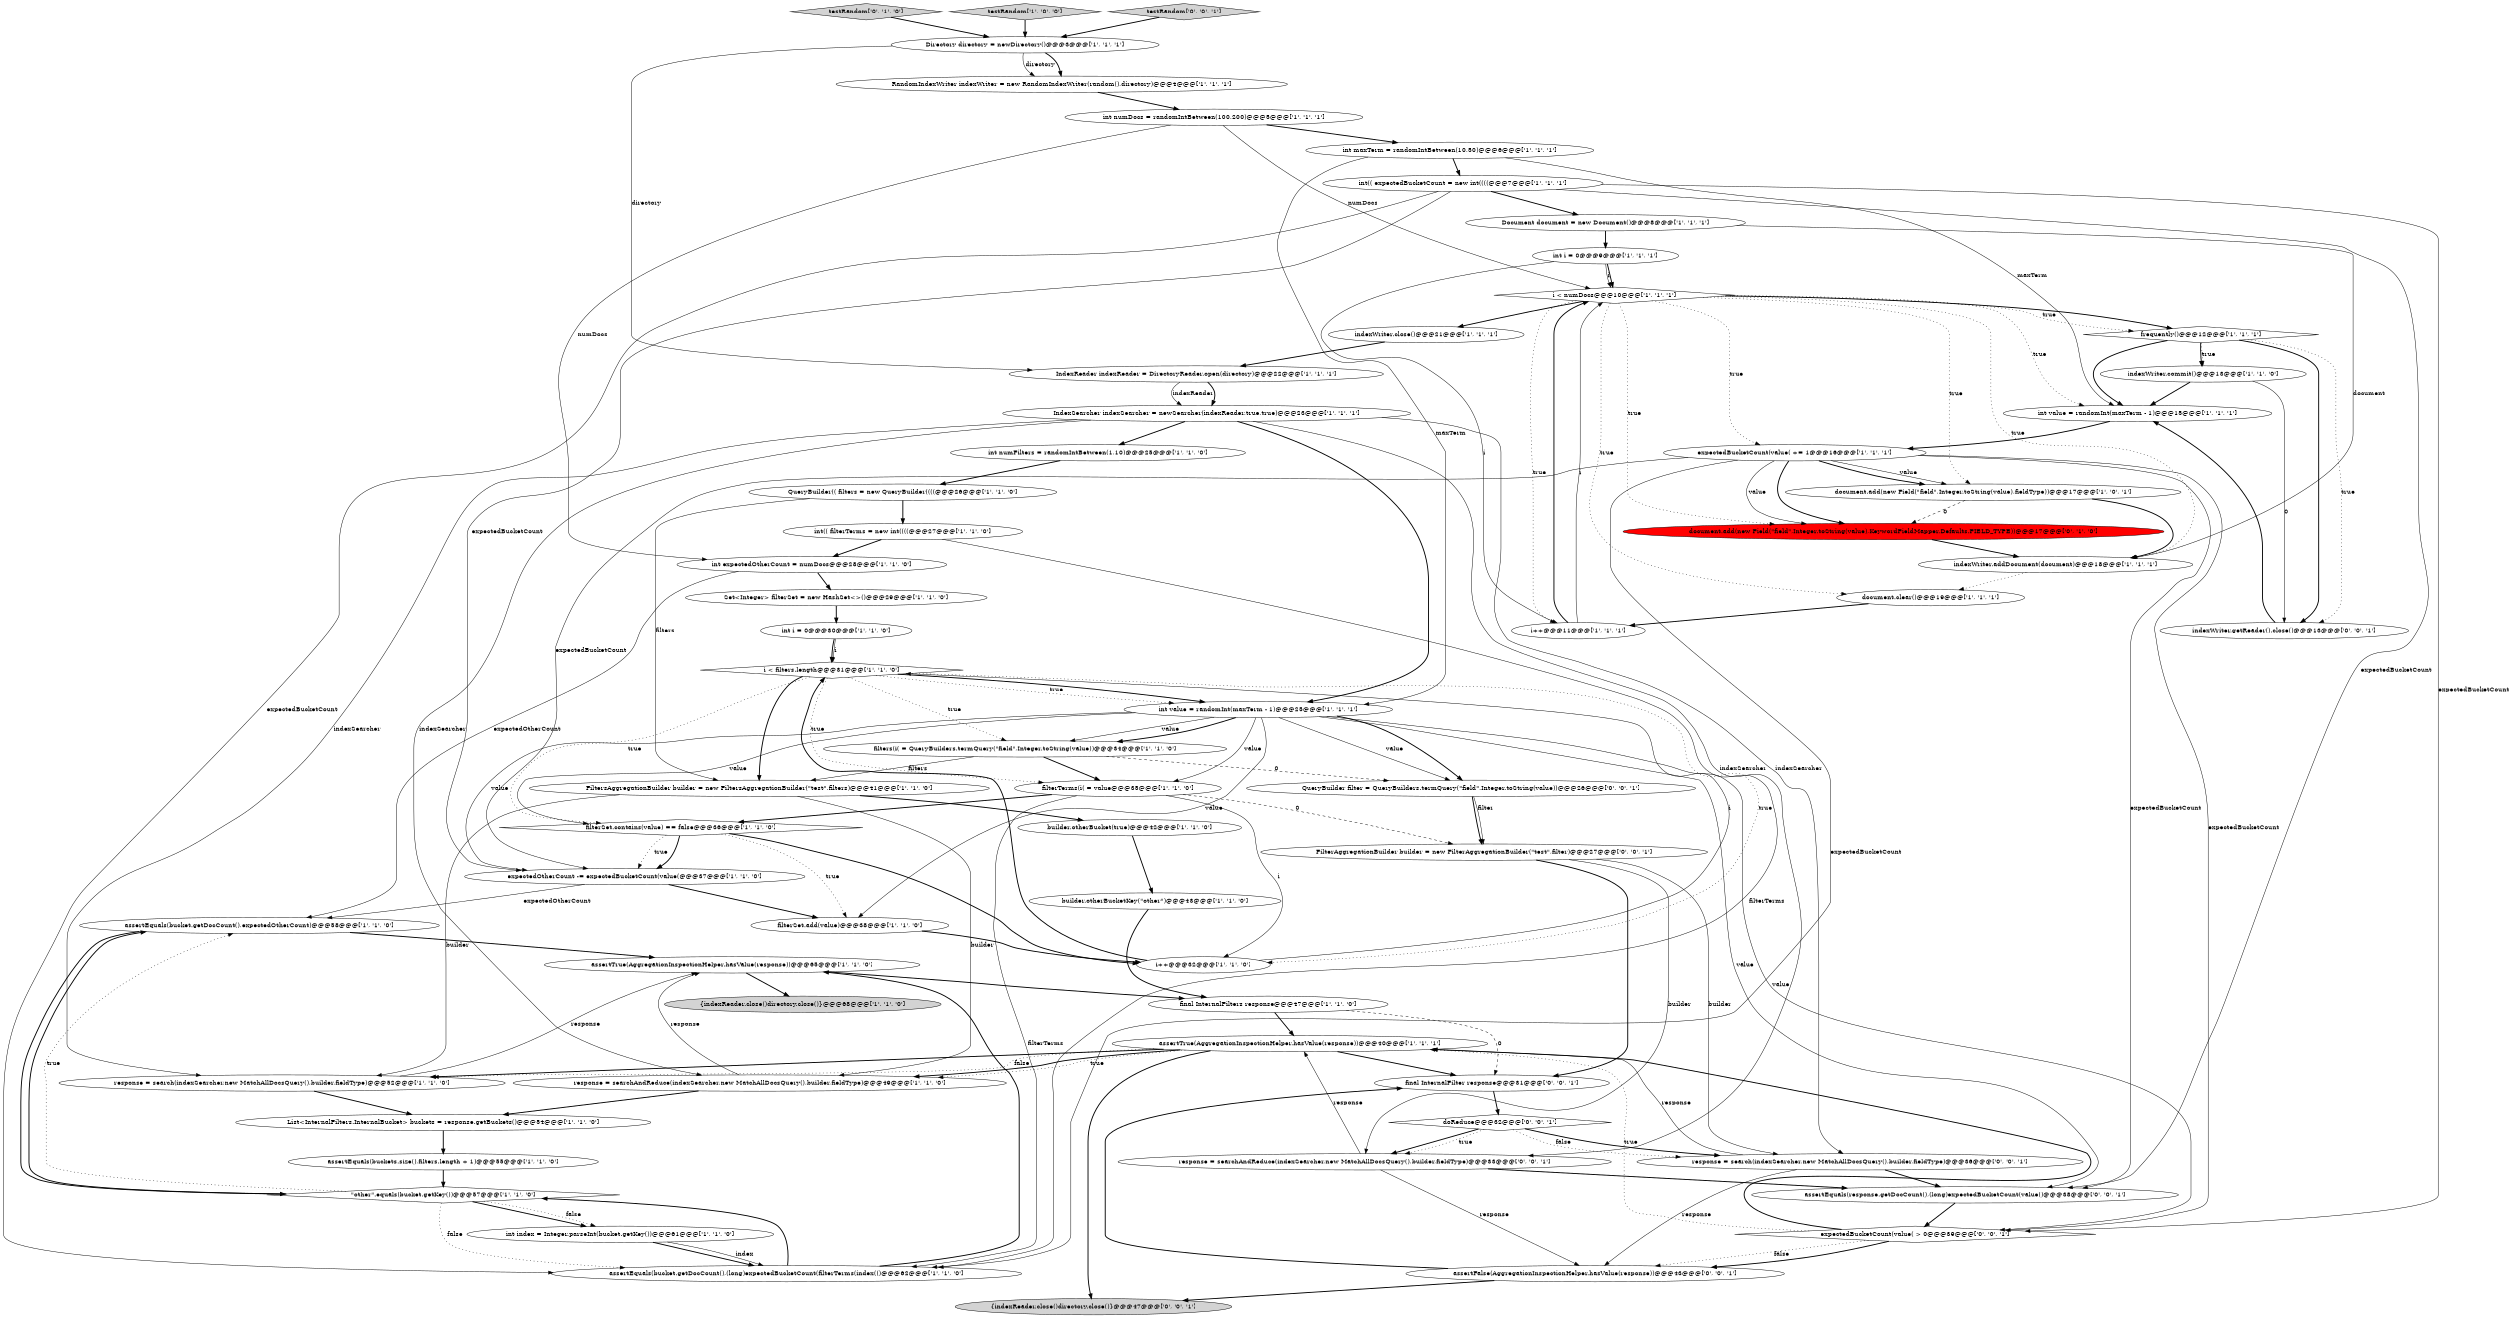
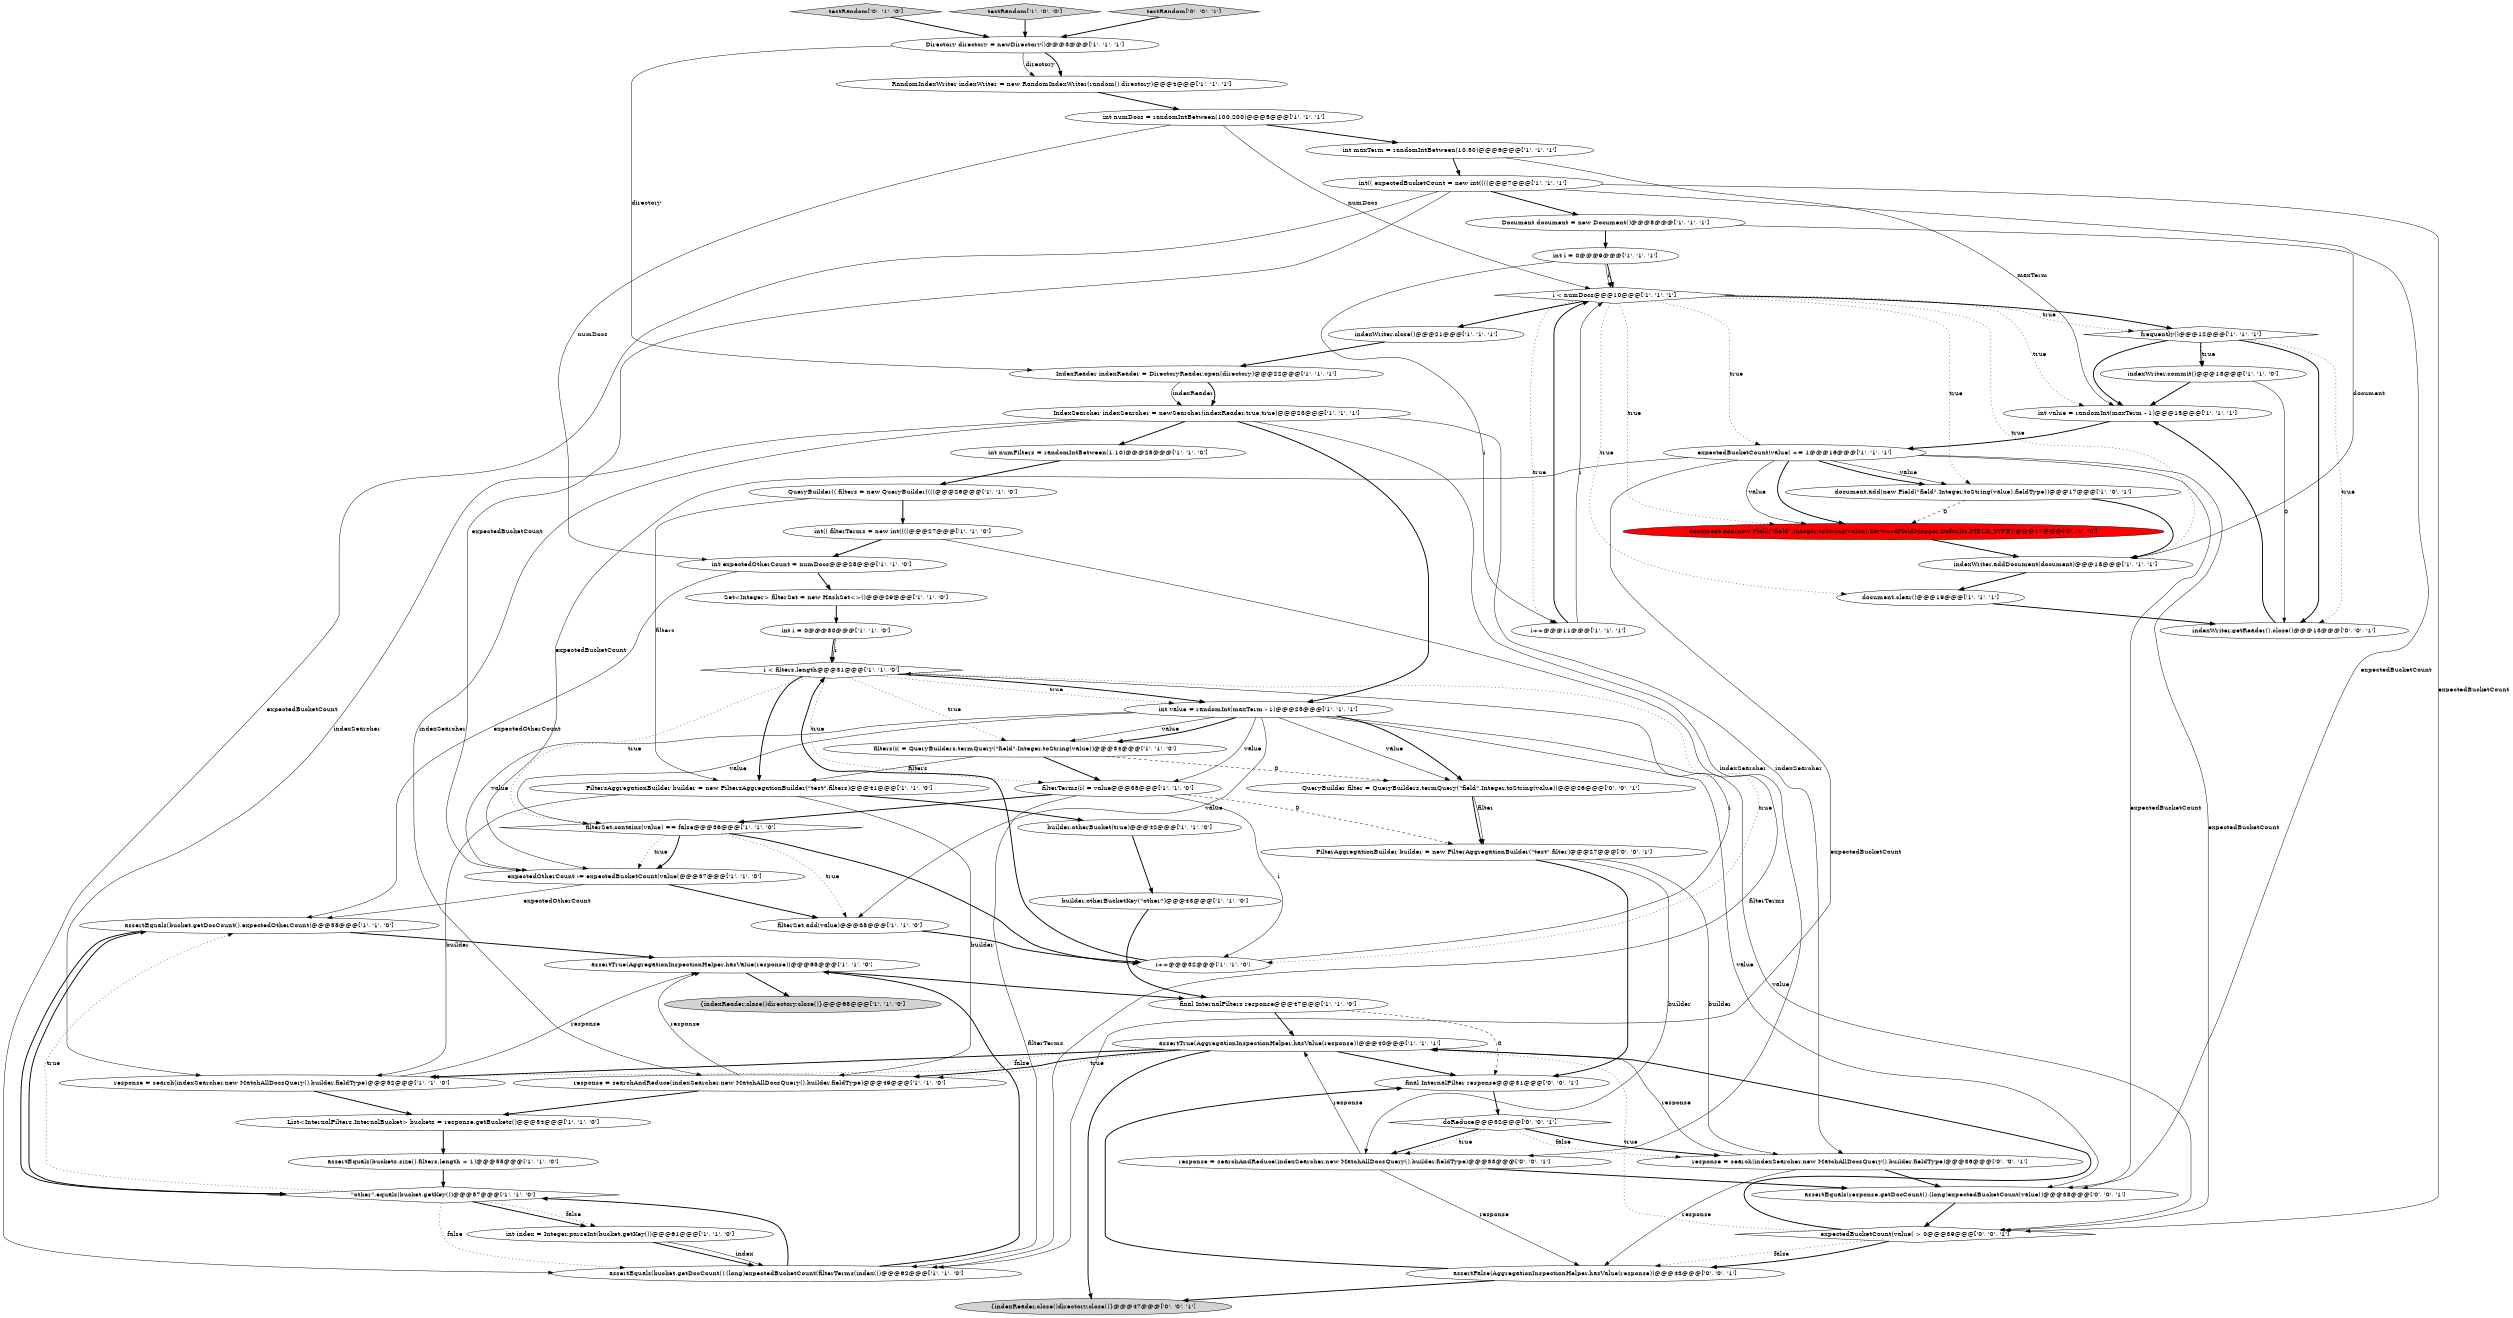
  digraph {
    node [fillcolor=white shape=ellipse style=filled]
    edge [style=bold]
    n1 [fillcolor=lightgray label="testRandom['0', '1', '0']" shape=diamond]
    n2 [label="Directory directory = newDirectory()@@@3@@@['1', '1', '1']"]
    n3 [label="RandomIndexWriter indexWriter = new RandomIndexWriter(random(),directory)@@@4@@@['1', '1', '1']"]
    n4 [label="IndexReader indexReader = DirectoryReader.open(directory)@@@22@@@['1', '1', '1']"]
    n5 [label="expectedOtherCount -= expectedBucketCount(value(@@@37@@@['1', '1', '0']"]
    n6 [label="assertEquals(bucket.getDocCount(),expectedOtherCount)@@@58@@@['1', '1', '0']"]
    n7 [label="filterSet.add(value)@@@38@@@['1', '1', '0']"]
    n8 [label="assertTrue(AggregationInspectionHelper.hasValue(response))@@@65@@@['1', '1', '0']"]
    n9 [label="\"other\".equals(bucket.getKey())@@@57@@@['1', '1', '0']" shape=diamond]
    n10 [label="i++@@@32@@@['1', '1', '0']"]
    n11 [label="response = searchAndReduce(indexSearcher,new MatchAllDocsQuery(),builder,fieldType)@@@49@@@['1', '1', '0']"]
    n12 [label="List<InternalFilters.InternalBucket> buckets = response.getBuckets()@@@54@@@['1', '1', '0']"]
    n13 [fillcolor=lightgray label="{indexReader.close()directory.close()}@@@68@@@['1', '1', '0']"]
    n14 [label="final InternalFilters response@@@47@@@['1', '1', '0']"]
    n15 [label="assertEquals(buckets.size(),filters.length + 1)@@@55@@@['1', '1', '0']"]
    n16 [label="assertTrue(AggregationInspectionHelper.hasValue(response))@@@40@@@['1', '1', '1']"]
    n17 [label="final InternalFilter response@@@31@@@['0', '0', '1']"]
    n18 [label="indexWriter.commit()@@@13@@@['1', '1', '0']"]
    n19 [label="int value = randomInt(maxTerm - 1)@@@15@@@['1', '1', '1']"]
    n20 [label="indexWriter.getReader().close()@@@13@@@['0', '0', '1']"]
    n21 [label="expectedBucketCount(value( += 1@@@16@@@['1', '1', '1']"]
    n22 [label="filterSet.contains(value) == false@@@36@@@['1', '1', '0']" shape=diamond]
    n23 [label="i < filters.length@@@31@@@['1', '1', '0']" shape=diamond]
    n24 [label="response = search(indexSearcher,new MatchAllDocsQuery(),builder,fieldType)@@@52@@@['1', '1', '0']"]
    n25 [label="response = search(indexSearcher,new MatchAllDocsQuery(),builder,fieldType)@@@36@@@['0', '0', '1']"]
    n26 [label="assertEquals(response.getDocCount(),(long)expectedBucketCount(value()@@@38@@@['0', '0', '1']"]
    n27 [label="assertFalse(AggregationInspectionHelper.hasValue(response))@@@43@@@['0', '0', '1']"]
    n28 [fillcolor=lightgray label="{indexReader.close()directory.close()}@@@47@@@['0', '0', '1']"]
    n29 [label="expectedBucketCount(value( > 0@@@39@@@['0', '0', '1']" shape=diamond]
    n30 [label="doReduce@@@32@@@['0', '0', '1']" shape=diamond]
    n31 [label="response = searchAndReduce(indexSearcher,new MatchAllDocsQuery(),builder,fieldType)@@@33@@@['0', '0', '1']"]
    n32 [label="int numDocs = randomIntBetween(100,200)@@@5@@@['1', '1', '1']"]
    n33 [label="int expectedOtherCount = numDocs@@@28@@@['1', '1', '0']"]
    n34 [label="i < numDocs@@@10@@@['1', '1', '1']" shape=diamond]
    n35 [label="int maxTerm = randomIntBetween(10,50)@@@6@@@['1', '1', '1']"]
    n36 [label="IndexSearcher indexSearcher = newSearcher(indexReader,true,true)@@@23@@@['1', '1', '1']"]
    n37 [label="int value = randomInt(maxTerm - 1)@@@25@@@['1', '1', '1']"]
    n38 [label="int numFilters = randomIntBetween(1,10)@@@25@@@['1', '1', '0']"]
    n39 [label="filters(i( = QueryBuilders.termQuery(\"field\",Integer.toString(value))@@@34@@@['1', '1', '0']"]
    n40 [label="filterTerms(i( = value@@@35@@@['1', '1', '0']"]
    n41 [label="QueryBuilder filter = QueryBuilders.termQuery(\"field\",Integer.toString(value))@@@26@@@['0', '0', '1']"]
    n42 [label="QueryBuilder(( filters = new QueryBuilder((((@@@26@@@['1', '1', '0']"]
    n43 [label="FiltersAggregationBuilder builder = new FiltersAggregationBuilder(\"test\",filters)@@@41@@@['1', '1', '0']"]
    n44 [label="FilterAggregationBuilder builder = new FilterAggregationBuilder(\"test\",filter)@@@27@@@['0', '0', '1']"]
    n45 [label="assertEquals(bucket.getDocCount(),(long)expectedBucketCount(filterTerms(index(()@@@62@@@['1', '1', '0']"]
    n46 [label="Set<Integer> filterSet = new HashSet<>()@@@29@@@['1', '1', '0']"]
    n47 [label="int i = 0@@@30@@@['1', '1', '0']"]
    n48 [label="frequently()@@@12@@@['1', '1', '1']" shape=diamond]
    n49 [fillcolor=lightgray label="testRandom['1', '0', '0']" shape=diamond]
    n50 [fillcolor=red label="document.add(new Field(\"field\",Integer.toString(value),KeywordFieldMapper.Defaults.FIELD_TYPE))@@@17@@@['0', '1', '0']"]
    n51 [label="indexWriter.addDocument(document)@@@18@@@['1', '1', '1']"]
    n52 [label="document.clear()@@@19@@@['1', '1', '1']"]
    n53 [label="i++@@@11@@@['1', '1', '1']"]
    n54 [label="document.add(new Field(\"field\",Integer.toString(value),fieldType))@@@17@@@['1', '0', '1']"]
    n55 [label="indexWriter.close()@@@21@@@['1', '1', '1']"]
    n56 [label="int(( filterTerms = new int((((@@@27@@@['1', '1', '0']"]
    n57 [label="builder.otherBucket(true)@@@42@@@['1', '1', '0']"]
    n58 [label="int(( expectedBucketCount = new int((((@@@7@@@['1', '1', '1']"]
    n59 [label="builder.otherBucketKey(\"other\")@@@43@@@['1', '1', '0']"]
    n60 [label="int index = Integer.parseInt(bucket.getKey())@@@61@@@['1', '1', '0']"]
    n61 [label="Document document = new Document()@@@8@@@['1', '1', '1']"]
    n62 [label="int i = 0@@@9@@@['1', '1', '1']"]
    n63 [fillcolor=lightgray label="testRandom['0', '0', '1']" shape=diamond]
    n1 -> n2
    n2 -> n3 [label=directory style=solid]
    n2 -> n3
    n2 -> n4 [label=directory style=solid]
    n3 -> n32
    n4 -> n36 [label=indexReader style=solid]
    n4 -> n36
    n5 -> n6 [label=expectedOtherCount style=solid]
    n5 -> n7
    n6 -> n8
    n6 -> n9
    n7 -> n10
    n8 -> n13
    n8 -> n14
    n9 -> n6 [label=true style=dotted]
    n9 -> n6
    n9 -> n45 [label=false style=dotted]
    n9 -> n60
    n9 -> n60 [label=false style=dotted]
    n10 -> n23 [label=i style=solid]
    n10 -> n23
    n11 -> n8 [label=response style=solid]
    n11 -> n12
    n12 -> n15
    n14 -> n16
    n14 -> n17 [label=0 style=dashed]
    n15 -> n9
    n16 -> n11
    n16 -> n11 [label=true style=dotted]
    n16 -> n17
    n16 -> n24 [label=false style=dotted]
    n16 -> n24
    n16 -> n28
    n17 -> n30
    n18 -> n19
    n18 -> n20 [label=0 style=solid]
    n19 -> n21
    n20 -> n19
    n21 -> n5 [label=expectedBucketCount style=solid]
    n21 -> n26 [label=expectedBucketCount style=solid]
    n21 -> n29 [label=expectedBucketCount style=solid]
    n21 -> n45 [label=expectedBucketCount style=solid]
    n21 -> n50 [label=value style=solid]
    n21 -> n50
    n21 -> n54 [label=value style=solid]
    n21 -> n54
    n22 -> n5 [label=true style=dotted]
    n22 -> n5
    n22 -> n7 [label=true style=dotted]
    n22 -> n10
    n23 -> n10 [label=true style=dotted]
    n23 -> n22 [label=true style=dotted]
    n23 -> n37
    n23 -> n37 [label=true style=dotted]
    n23 -> n39 [label=true style=dotted]
    n23 -> n40 [label=true style=dotted]
    n23 -> n43
    n24 -> n8 [label=response style=solid]
    n24 -> n12
    n25 -> n16 [label=response style=solid]
    n25 -> n26
    n25 -> n27 [label=response style=solid]
    n26 -> n29
    n27 -> n17
    n27 -> n28
    n29 -> n16 [label=true style=dotted]
    n29 -> n16
    n29 -> n27
    n29 -> n27 [label=false style=dotted]
    n30 -> n25
    n30 -> n25 [label=false style=dotted]
    n30 -> n31
    n30 -> n31 [label=true style=dotted]
    n31 -> n16 [label=response style=solid]
    n31 -> n26
    n31 -> n27 [label=response style=solid]
    n32 -> n33 [label=numDocs style=solid]
    n32 -> n34 [label=numDocs style=solid]
    n32 -> n35
    n33 -> n6 [label=expectedOtherCount style=solid]
    n33 -> n46
    n34 -> n19 [label=true style=dotted]
    n34 -> n21 [label=true style=dotted]
    n34 -> n48
    n34 -> n48 [label=true style=dotted]
    n34 -> n50 [label=true style=dotted]
    n34 -> n51 [label=true style=dotted]
    n34 -> n52 [label=true style=dotted]
    n34 -> n53 [label=true style=dotted]
    n34 -> n54 [label=true style=dotted]
    n34 -> n55
    n35 -> n19 [label=maxTerm style=solid]
-   n35 -> n37 [label=maxTerm style=solid]
    n35 -> n58
    n36 -> n11 [label=indexSearcher style=solid]
    n36 -> n24 [label=indexSearcher style=solid]
    n36 -> n25 [label=indexSearcher style=solid]
    n36 -> n31 [label=indexSearcher style=solid]
    n36 -> n37
    n36 -> n38
    n37 -> n5 [label=value style=solid]
    n37 -> n7 [label=value style=solid]
    n37 -> n22 [label=value style=solid]
    n37 -> n26 [label=value style=solid]
    n37 -> n29 [label=value style=solid]
    n37 -> n39 [label=value style=solid]
    n37 -> n39
    n37 -> n40 [label=value style=solid]
    n37 -> n41
    n37 -> n41 [label=value style=solid]
    n38 -> n42
    n39 -> n40
    n39 -> n41 [label=0 style=dashed]
    n39 -> n43 [label=filters style=solid]
    n40 -> n10 [label=i style=solid]
    n40 -> n22
    n40 -> n44 [label=0 style=dashed]
    n40 -> n45 [label=filterTerms style=solid]
    n41 -> n44
    n41 -> n44 [label=filter style=solid]
    n42 -> n43 [label=filters style=solid]
    n42 -> n56
    n43 -> n11 [label=builder style=solid]
    n43 -> n24 [label=builder style=solid]
    n43 -> n57
    n44 -> n17
    n44 -> n25 [label=builder style=solid]
    n44 -> n31 [label=builder style=solid]
    n45 -> n8
    n45 -> n9
    n46 -> n47
    n47 -> n23 [label=i style=solid]
    n47 -> n23
    n48 -> n18
    n48 -> n18 [label=true style=dotted]
    n48 -> n19
    n48 -> n20
    n48 -> n20 [label=true style=dotted]
    n49 -> n2
    n50 -> n51
-   n51 -> n52 [style=dotted]
-   n52 -> n53
+   n51 -> n52
+   n52 -> n20
    n53 -> n34 [label=i style=solid]
    n53 -> n34
    n54 -> n50 [label=0 style=dashed]
    n54 -> n51
    n55 -> n4
    n56 -> n33
    n56 -> n45 [label=filterTerms style=solid]
    n57 -> n59
    n58 -> n5 [label=expectedBucketCount style=solid]
    n58 -> n26 [label=expectedBucketCount style=solid]
    n58 -> n29 [label=expectedBucketCount style=solid]
    n58 -> n45 [label=expectedBucketCount style=solid]
    n58 -> n61
    n59 -> n14
    n60 -> n45
    n60 -> n45 [label=index style=solid]
    n61 -> n51 [label=document style=solid]
    n61 -> n62
    n62 -> n34
    n62 -> n34 [label=i style=solid]
    n62 -> n53 [label=i style=solid]
    n63 -> n2
  }
